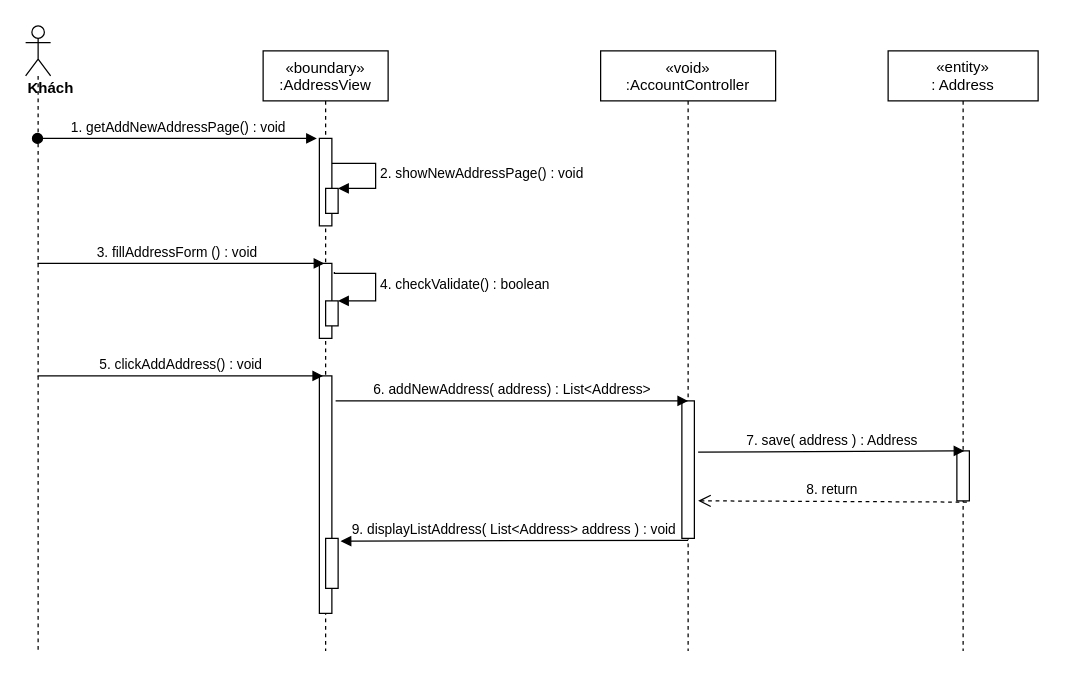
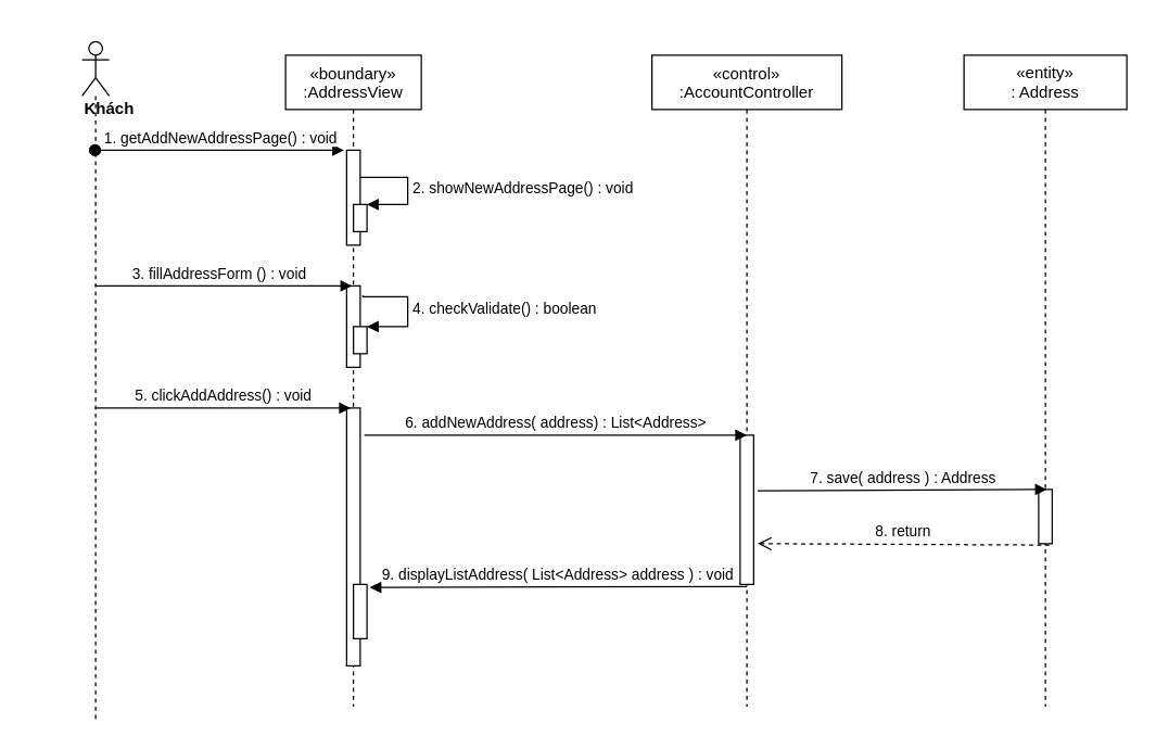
  <mxCell id="0" />
  <mxCell id="1" parent="0" />
  <mxCell id="2" value="«boundary»&#10;:AddressView" style="shape=umlLifeline;perimeter=lifelinePerimeter;container=1;collapsible=0;recursiveResize=0;rounded=0;shadow=0;strokeWidth=1;" parent="1" vertex="1"><mxGeometry x="210" y="40" width="100" height="480" as="geometry" /></mxCell>
  <mxCell id="3" value="" style="points=[];perimeter=orthogonalPerimeter;rounded=0;shadow=0;strokeWidth=1;" parent="2" vertex="1"><mxGeometry x="45" y="70" width="10" height="70" as="geometry" /></mxCell>
  <mxCell id="4" value="" style="points=[];perimeter=orthogonalPerimeter;rounded=0;shadow=0;strokeWidth=1;" parent="2" vertex="1"><mxGeometry x="45" y="170" width="10" height="60" as="geometry" /></mxCell>
  <mxCell id="5" value="" style="html=1;points=[];perimeter=orthogonalPerimeter;" parent="2" vertex="1"><mxGeometry x="50" y="110" width="10" height="20" as="geometry" /></mxCell>
  <mxCell id="6" value="2. showNewAddressPage() : void" style="edgeStyle=orthogonalEdgeStyle;html=1;align=left;spacingLeft=2;endArrow=block;rounded=0;entryX=1;entryY=0;" parent="2" source="3" target="5" edge="1"><mxGeometry relative="1" as="geometry"><mxPoint x="70" y="70" as="sourcePoint" /><Array as="points"><mxPoint x="90" y="90" /><mxPoint x="90" y="110" /></Array></mxGeometry></mxCell>
  <mxCell id="7" value="" style="html=1;points=[];perimeter=orthogonalPerimeter;" parent="2" vertex="1"><mxGeometry x="50" y="200" width="10" height="20" as="geometry" /></mxCell>
  <mxCell id="8" value="4. checkValidate() : boolean" style="edgeStyle=orthogonalEdgeStyle;html=1;align=left;spacingLeft=2;endArrow=block;rounded=0;exitX=1.2;exitY=0.114;exitDx=0;exitDy=0;exitPerimeter=0;" parent="2" source="4" target="7" edge="1"><mxGeometry relative="1" as="geometry"><mxPoint x="180" y="110" as="sourcePoint" /><Array as="points"><mxPoint x="57" y="178" /><mxPoint x="90" y="178" /><mxPoint x="90" y="200" /></Array><mxPoint x="120" y="240" as="targetPoint" /></mxGeometry></mxCell>
  <mxCell id="9" value="" style="html=1;points=[];perimeter=orthogonalPerimeter;" parent="2" vertex="1"><mxGeometry x="45" y="260" width="10" height="190" as="geometry" /></mxCell>
  <mxCell id="10" value="" style="html=1;points=[];perimeter=orthogonalPerimeter;" parent="2" vertex="1"><mxGeometry x="50" y="390" width="10" height="40" as="geometry" /></mxCell>
- <mxCell id="11" value="«void»&#10;:AccountController" style="shape=umlLifeline;perimeter=lifelinePerimeter;container=1;collapsible=0;recursiveResize=0;rounded=0;shadow=0;strokeWidth=1;size=40;" parent="1" vertex="1"><mxGeometry x="480" y="40" width="140" height="480" as="geometry" /></mxCell>
+ <mxCell id="11" value="«control»&#10;:AccountController" style="shape=umlLifeline;perimeter=lifelinePerimeter;container=1;collapsible=0;recursiveResize=0;rounded=0;shadow=0;strokeWidth=1;size=40;" parent="1" vertex="1"><mxGeometry x="480" y="40" width="140" height="480" as="geometry" /></mxCell>
  <mxCell id="12" value="" style="points=[];perimeter=orthogonalPerimeter;rounded=0;shadow=0;strokeWidth=1;" parent="11" vertex="1"><mxGeometry x="65" y="280" width="10" height="110" as="geometry" /></mxCell>
- <mxCell id="13" value="&lt;div&gt;&lt;b&gt;Khách&lt;/b&gt;&lt;/div&gt;" style="shape=umlLifeline;participant=umlActor;perimeter=lifelinePerimeter;whiteSpace=wrap;html=1;container=1;collapsible=0;recursiveResize=0;verticalAlign=top;spacingTop=36;outlineConnect=0;align=left;" parent="1" vertex="1"><mxGeometry x="20" y="20" width="20" height="500" as="geometry" /></mxCell>
+ <mxCell id="13" value="&lt;div&gt;&lt;b&gt;Khách&lt;/b&gt;&lt;/div&gt;" style="shape=umlLifeline;participant=umlActor;perimeter=lifelinePerimeter;whiteSpace=wrap;html=1;container=1;collapsible=0;recursiveResize=0;verticalAlign=top;spacingTop=36;outlineConnect=0;align=left;" parent="1" vertex="1"><mxGeometry x="60" y="30" width="20" height="500" as="geometry" /></mxCell>
  <mxCell id="14" value="1. getAddNewAddressPage() : void" style="html=1;verticalAlign=bottom;startArrow=oval;startFill=1;endArrow=block;startSize=8;entryX=-0.2;entryY=0;entryDx=0;entryDy=0;entryPerimeter=0;" parent="1" source="13" target="3" edge="1"><mxGeometry width="60" relative="1" as="geometry"><mxPoint x="370" y="180" as="sourcePoint" /><mxPoint x="430" y="180" as="targetPoint" /></mxGeometry></mxCell>
  <mxCell id="15" value="3. fillAddressForm () : void" style="html=1;verticalAlign=bottom;endArrow=block;entryX=0.4;entryY=0;entryDx=0;entryDy=0;entryPerimeter=0;" parent="1" source="13" target="4" edge="1"><mxGeometry x="-0.037" width="80" relative="1" as="geometry"><mxPoint x="360" y="180" as="sourcePoint" /><mxPoint x="440" y="180" as="targetPoint" /><mxPoint as="offset" /></mxGeometry></mxCell>
  <mxCell id="16" value="5. clickAddAddress() : void" style="html=1;verticalAlign=bottom;endArrow=block;entryX=0.3;entryY=0;entryDx=0;entryDy=0;entryPerimeter=0;" parent="1" source="13" target="9" edge="1"><mxGeometry width="80" relative="1" as="geometry"><mxPoint x="360" y="280" as="sourcePoint" /><mxPoint x="258" y="304" as="targetPoint" /></mxGeometry></mxCell>
  <mxCell id="17" value="6. addNewAddress( address) : List&amp;lt;Address&amp;gt;" style="html=1;verticalAlign=bottom;endArrow=block;entryX=0.5;entryY=0;entryDx=0;entryDy=0;entryPerimeter=0;" parent="1" target="12" edge="1"><mxGeometry width="80" relative="1" as="geometry"><mxPoint x="268" y="320" as="sourcePoint" /><mxPoint x="440" y="280" as="targetPoint" /></mxGeometry></mxCell>
  <mxCell id="18" value="&lt;span&gt;«entity»&lt;br&gt;&lt;/span&gt;: Address" style="shape=umlLifeline;perimeter=lifelinePerimeter;whiteSpace=wrap;html=1;container=1;collapsible=0;recursiveResize=0;outlineConnect=0;" parent="1" vertex="1"><mxGeometry x="710" y="40" width="120" height="480" as="geometry" /></mxCell>
  <mxCell id="19" value="" style="points=[];perimeter=orthogonalPerimeter;rounded=0;shadow=0;strokeWidth=1;" parent="18" vertex="1"><mxGeometry x="55" y="320" width="10" height="40" as="geometry" /></mxCell>
  <mxCell id="20" value="7. save( address ) : Address" style="html=1;verticalAlign=bottom;endArrow=block;entryX=0.6;entryY=0;entryDx=0;entryDy=0;entryPerimeter=0;exitX=1.3;exitY=0.373;exitDx=0;exitDy=0;exitPerimeter=0;" parent="1" target="19" edge="1" source="12"><mxGeometry width="80" relative="1" as="geometry"><mxPoint x="570" y="360" as="sourcePoint" /><mxPoint x="810" y="380" as="targetPoint" /></mxGeometry></mxCell>
  <mxCell id="21" value="8. return" style="html=1;verticalAlign=bottom;endArrow=open;dashed=1;endSize=8;exitX=0.8;exitY=1.025;exitDx=0;exitDy=0;exitPerimeter=0;entryX=1.3;entryY=0.727;entryDx=0;entryDy=0;entryPerimeter=0;" parent="1" source="19" target="12" edge="1"><mxGeometry relative="1" as="geometry"><mxPoint x="810" y="380" as="sourcePoint" /><mxPoint x="785" y="401" as="targetPoint" /></mxGeometry></mxCell>
  <mxCell id="22" value="9. displayListAddress( List&lt;Address&gt; address ) : void" style="verticalAlign=bottom;endArrow=block;shadow=0;strokeWidth=1;entryX=1.2;entryY=0.055;entryDx=0;entryDy=0;entryPerimeter=0;exitX=0.5;exitY=1.014;exitDx=0;exitDy=0;exitPerimeter=0;" parent="1" source="12" target="10" edge="1"><mxGeometry relative="1" as="geometry"><mxPoint x="480" y="482" as="sourcePoint" /><mxPoint x="330" y="495" as="targetPoint" /></mxGeometry></mxCell>
